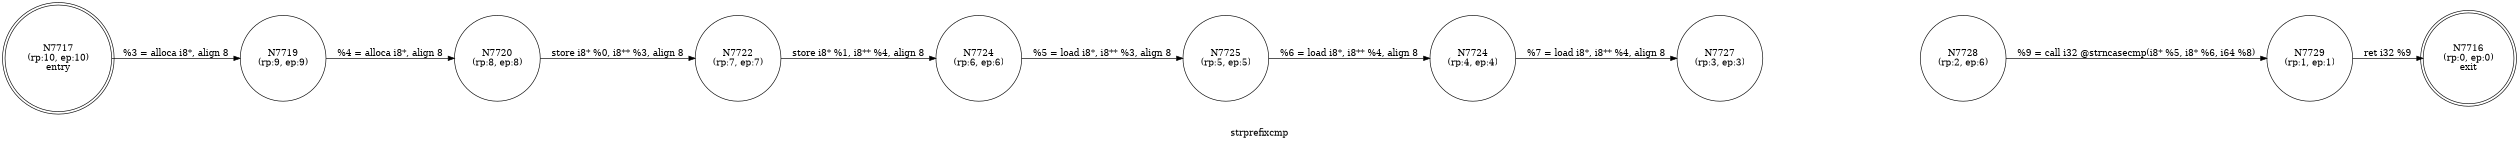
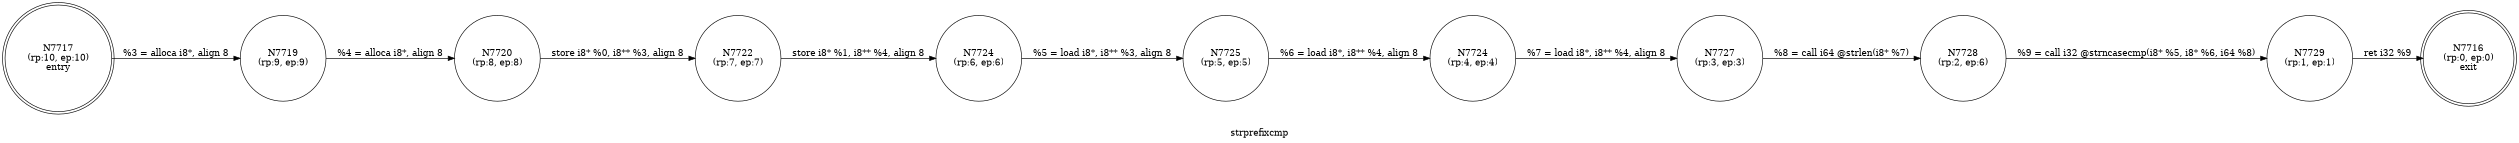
  digraph {
    label=strprefixcmp
    rankdir=LR
    node [shape=circle]
    n1 [label="N7716\n(rp:0, ep:0)\nexit" shape=doublecircle]
    n2 [label="N7717\n(rp:10, ep:10)\nentry" shape=doublecircle]
    n3 [label="N7719\n(rp:9, ep:9)"]
    n4 [label="N7720\n(rp:8, ep:8)"]
    n5 [label="N7722\n(rp:7, ep:7)"]
    n6 [label="N7724\n(rp:6, ep:6)"]
    n7 [label="N7725\n(rp:5, ep:5)"]
    n8 [label="N7724\n(rp:4, ep:4)"]
    n9 [label="N7727\n(rp:3, ep:3)"]
    n10 [label="N7728\n(rp:2, ep:6)"]
    n11 [label="N7729\n(rp:1, ep:1)"]
    n2 -> n3 [label="%3 = alloca i8*, align 8"]
    n3 -> n4 [label="%4 = alloca i8*, align 8"]
    n4 -> n5 [label="store i8* %0, i8** %3, align 8"]
    n5 -> n6 [label="store i8* %1, i8** %4, align 8"]
    n6 -> n7 [label="%5 = load i8*, i8** %3, align 8"]
    n7 -> n8 [label="%6 = load i8*, i8** %4, align 8"]
    n8 -> n9 [label="%7 = load i8*, i8** %4, align 8"]
+   n9 -> n10 [label="%8 = call i64 @strlen(i8* %7)"]
    n10 -> n11 [label="%9 = call i32 @strncasecmp(i8* %5, i8* %6, i64 %8)"]
    n11 -> n1 [label="ret i32 %9"]
  }
